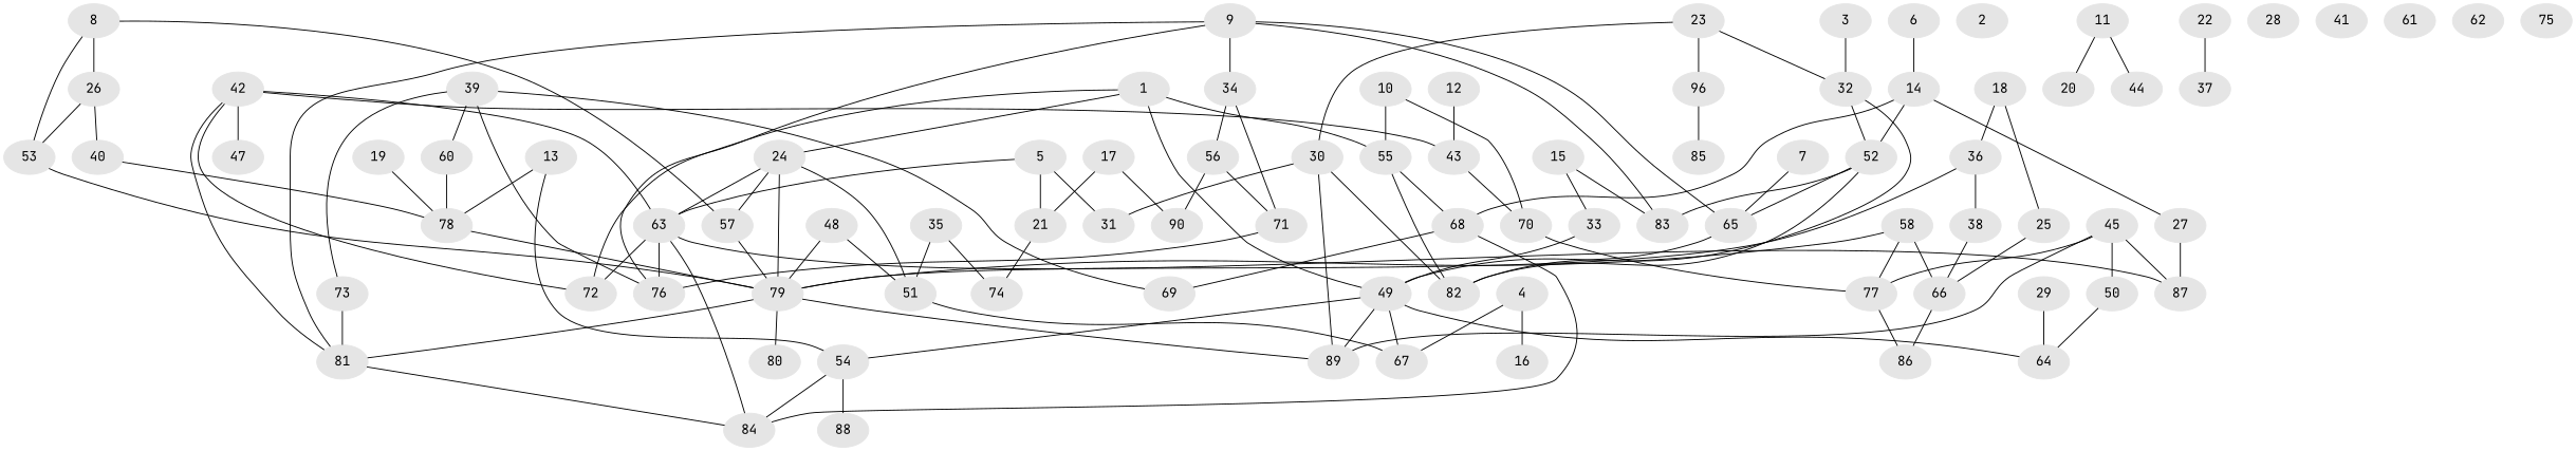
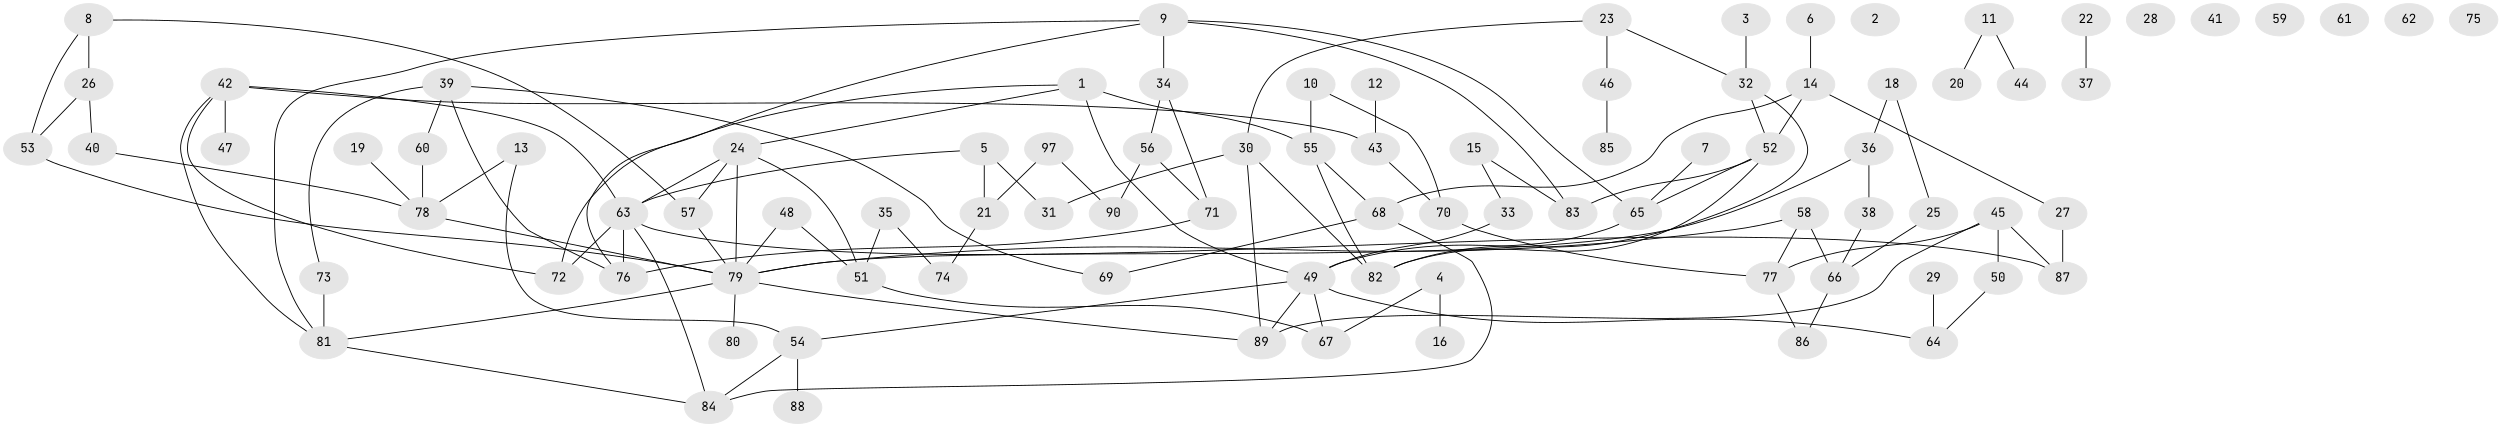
  graph {
    fontname="JetBrains Mono"
    node [color=gray90 fontname="JetBrains Mono" style=filled]
    edge [fontname="JetBrains Mono"]
    1
    24
    49
    55
    72
    63
    57
    51
    79
    67
    54
    64
    89
    68
    82
    2
    3
    32
    52
    4
    16
    5
    21
    31
    74
    76
    87
    84
    6
    14
    27
    7
    65
    8
    26
    53
    40
    9
    34
    83
    81
    56
    71
    88
    10
    70
    77
    11
    20
    44
    12
    43
    13
    78
    69
    15
    33
-   17
+   17 [label=97]
    90
    18
    25
    36
    66
    38
    19
    22
    37
    23
    30
-   46 [label=96]
+   46
    85
    80
    86
    28
    29
    35
    39
    60
    73
    41
    42
    47
    45
    50
    48
    58
+   59
    61
    62
    75
    1 -- 24
    1 -- 49
    1 -- 55
    1 -- 72
    24 -- 63
    24 -- 57
    24 -- 51
    24 -- 79
    49 -- 67
    49 -- 54
    49 -- 64
    49 -- 89
    55 -- 68
    55 -- 82
    63 -- 72
    63 -- 76
    63 -- 87
    63 -- 84
    57 -- 79
    51 -- 67
    79 -- 89
    79 -- 81
    79 -- 80
    54 -- 84
    54 -- 88
    68 -- 84
    68 -- 69
    3 -- 32
    32 -- 49
    32 -- 52
    52 -- 82
    52 -- 65
    52 -- 83
    4 -- 67
    4 -- 16
    5 -- 63
    5 -- 21
    5 -- 31
    21 -- 74
    6 -- 14
    14 -- 68
    14 -- 52
    14 -- 27
    27 -- 87
    7 -- 65
    65 -- 82
    8 -- 57
    8 -- 26
    8 -- 53
    26 -- 53
    26 -- 40
    53 -- 79
    40 -- 78
    9 -- 76
    9 -- 65
    9 -- 34
    9 -- 83
    9 -- 81
    34 -- 56
    34 -- 71
    81 -- 84
    56 -- 71
    56 -- 90
    71 -- 76
    10 -- 55
    10 -- 70
    70 -- 77
    77 -- 86
    11 -- 20
    11 -- 44
    12 -- 43
    43 -- 70
    13 -- 54
    13 -- 78
    78 -- 79
    15 -- 83
    15 -- 33
    33 -- 49
    17 -- 21
    17 -- 90
    18 -- 25
    18 -- 36
    25 -- 66
    36 -- 79
    36 -- 38
    66 -- 86
    38 -- 66
    19 -- 78
    22 -- 37
    23 -- 32
    23 -- 30
    23 -- 46
    30 -- 89
    30 -- 82
    30 -- 31
    46 -- 85
    29 -- 64
    35 -- 51
    35 -- 74
    39 -- 76
    39 -- 69
    39 -- 60
    39 -- 73
    60 -- 78
    73 -- 81
    42 -- 72
    42 -- 63
    42 -- 81
    42 -- 43
    42 -- 47
    45 -- 89
    45 -- 87
    45 -- 77
    45 -- 50
    50 -- 64
    48 -- 51
    48 -- 79
    58 -- 79
    58 -- 77
    58 -- 66
  }
